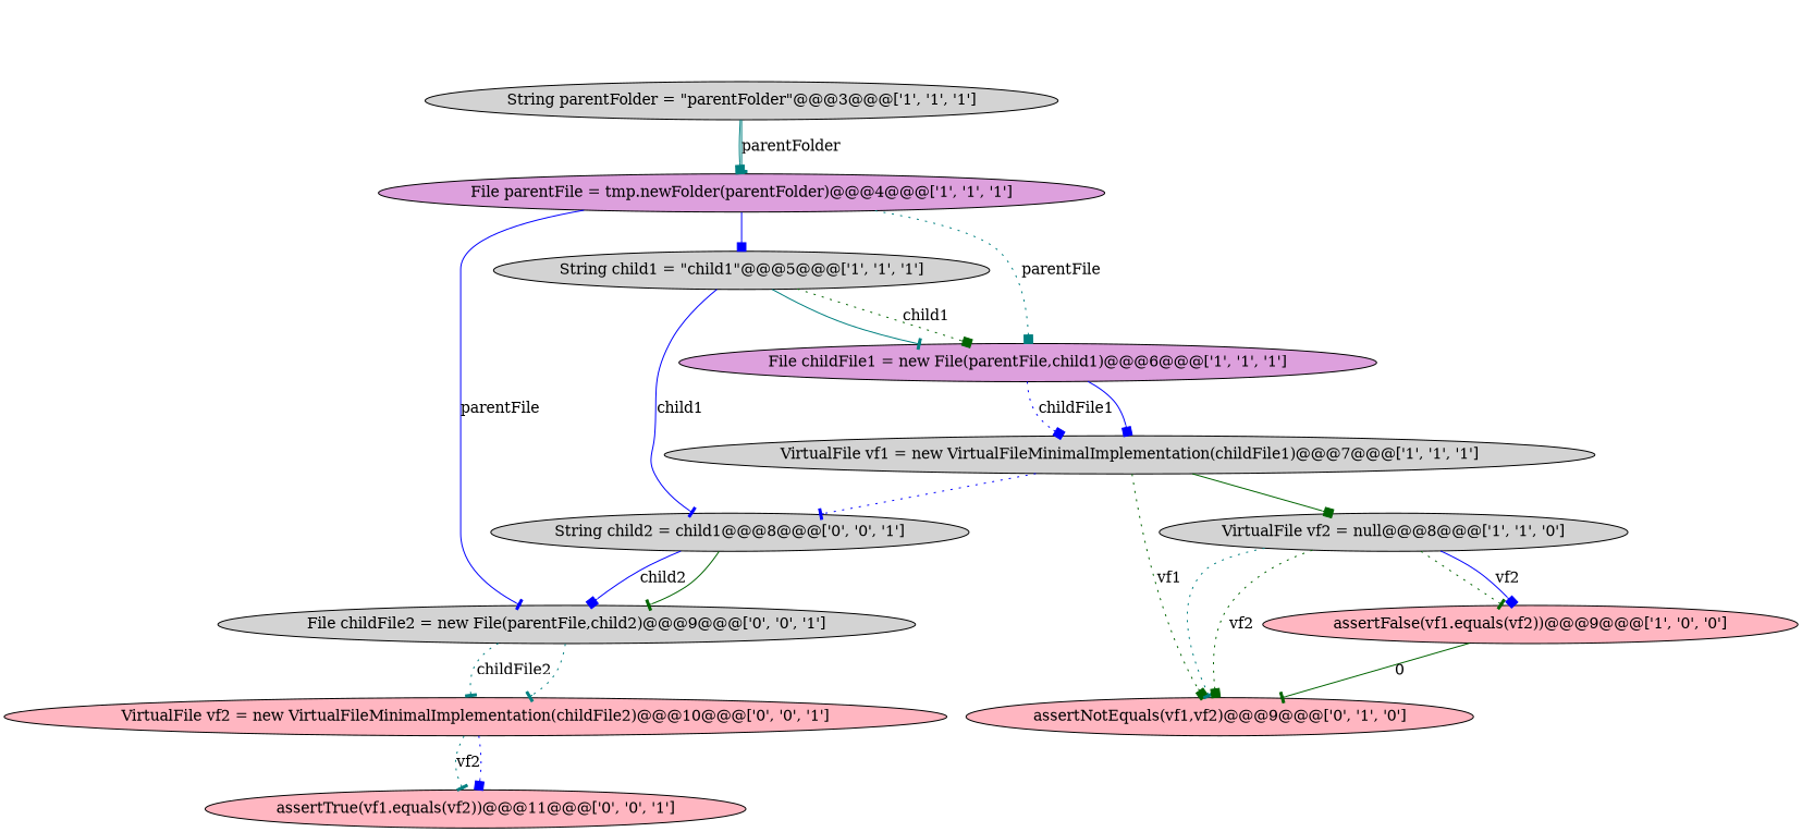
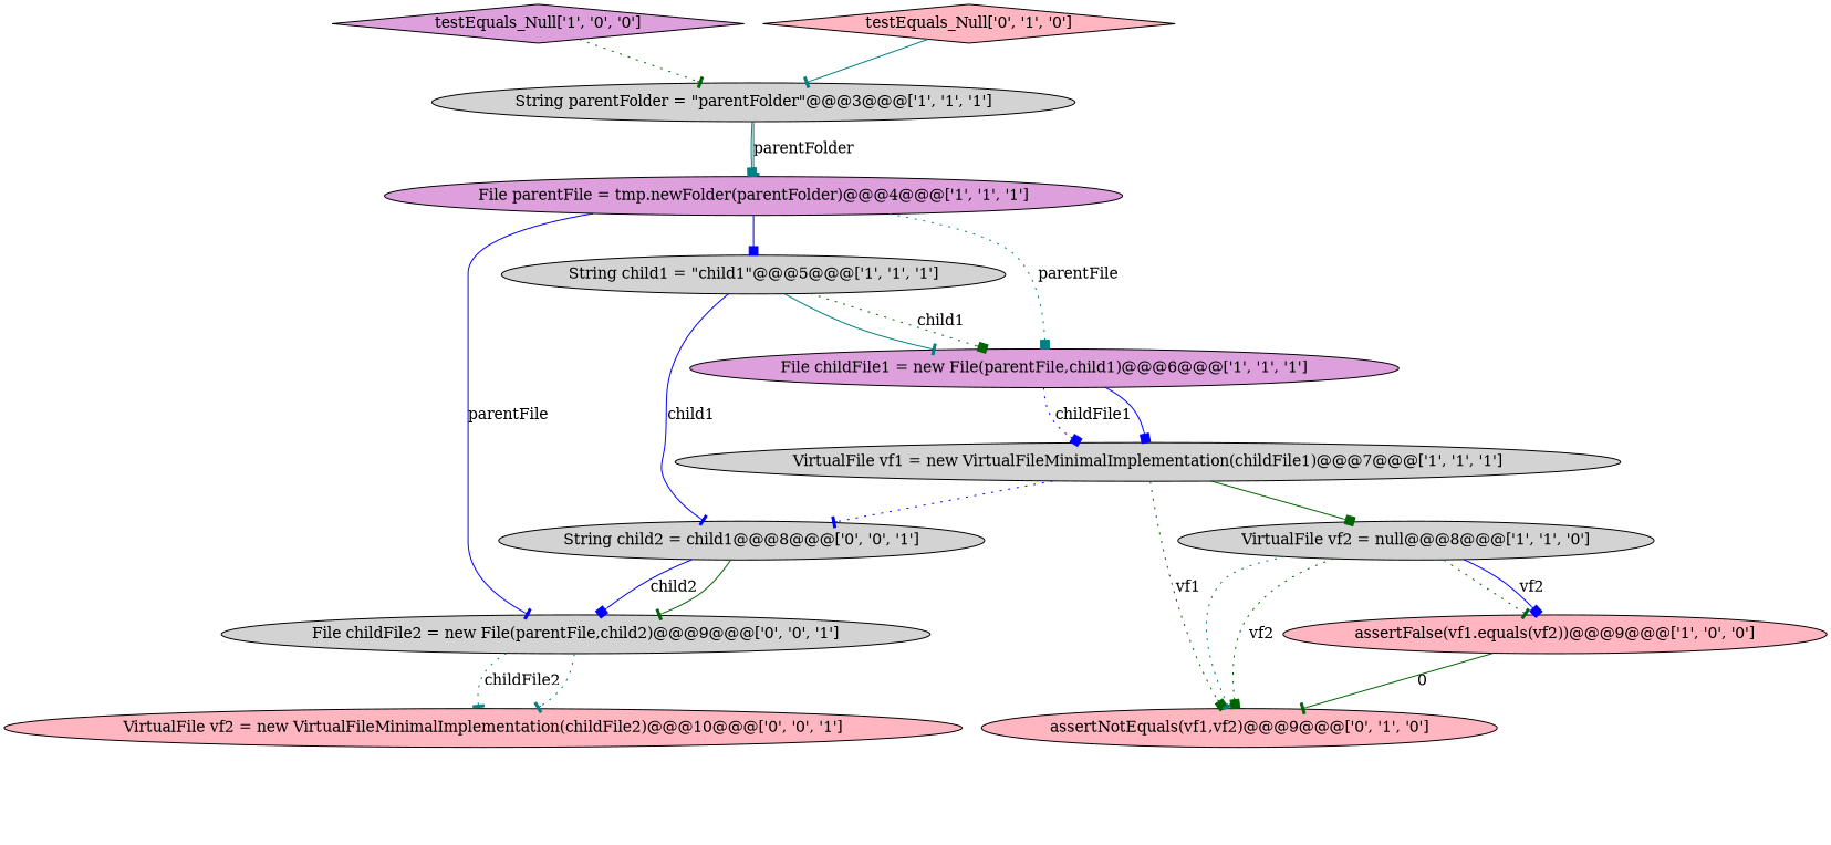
  digraph {
    node [fillcolor=lightgrey shape=ellipse style=filled]
    edge [arrowhead=tee color=teal style=dotted]
    n1 [fillcolor=lightpink label="assertNotEquals(vf1,vf2)@@@9@@@['0', '1', '0']"]
    n2 [label="File childFile2 = new File(parentFile,child2)@@@9@@@['0', '0', '1']"]
    n3 [fillcolor=lightpink label="VirtualFile vf2 = new VirtualFileMinimalImplementation(childFile2)@@@10@@@['0', '0', '1']"]
-   n4 [fillcolor=lightpink label="assertTrue(vf1.equals(vf2))@@@11@@@['0', '0', '1']"]
    n5 [label="String child2 = child1@@@8@@@['0', '0', '1']"]
    n6 [fillcolor=plum label="File parentFile = tmp.newFolder(parentFolder)@@@4@@@['1', '1', '1']"]
    n7 [label="String child1 = \"child1\"@@@5@@@['1', '1', '1']"]
    n8 [fillcolor=plum label="File childFile1 = new File(parentFile,child1)@@@6@@@['1', '1', '1']"]
    n9 [label="VirtualFile vf1 = new VirtualFileMinimalImplementation(childFile1)@@@7@@@['1', '1', '1']"]
    n10 [fillcolor=lightpink label="assertFalse(vf1.equals(vf2))@@@9@@@['1', '0', '0']"]
    n11 [label="String parentFolder = \"parentFolder\"@@@3@@@['1', '1', '1']"]
    n12 [label="VirtualFile vf2 = null@@@8@@@['1', '1', '0']"]
+   n13 [fillcolor=plum label="testEquals_Null['1', '0', '0']" shape=diamond]
+   n14 [fillcolor=lightpink label="testEquals_Null['0', '1', '0']" shape=diamond]
    n2 -> n3 [label=childFile2]
    n2 -> n3
-   n3 -> n4 [label=vf2]
-   n3 -> n4 [arrowhead=box color=blue]
    n5 -> n2 [arrowhead=box color=blue label=child2 style=solid]
    n5 -> n2 [color=darkgreen style=solid]
    n6 -> n2 [color=blue label=parentFile style=solid]
    n6 -> n7 [arrowhead=box color=blue style=solid]
    n6 -> n8 [arrowhead=box label=parentFile]
    n7 -> n5 [color=blue label=child1 style=solid]
    n7 -> n8 [style=solid]
    n7 -> n8 [arrowhead=box color=darkgreen label=child1]
    n8 -> n9 [arrowhead=box color=blue label=childFile1]
    n8 -> n9 [arrowhead=box color=blue style=solid]
    n9 -> n1 [arrowhead=box color=darkgreen label=vf1]
    n9 -> n5 [color=blue]
    n9 -> n12 [arrowhead=box color=darkgreen style=solid]
    n10 -> n1 [color=darkgreen label=0 style=solid]
    n11 -> n6 [arrowhead=box style=solid]
    n11 -> n6 [label=parentFolder style=solid]
    n12 -> n1
    n12 -> n1 [arrowhead=box color=darkgreen label=vf2]
    n12 -> n10 [color=darkgreen]
    n12 -> n10 [arrowhead=box color=blue label=vf2 style=solid]
+   n13 -> n11 [color=darkgreen]
+   n14 -> n11 [style=solid]
  }
